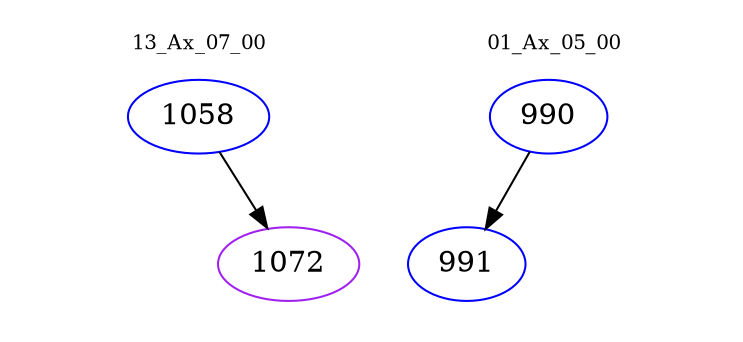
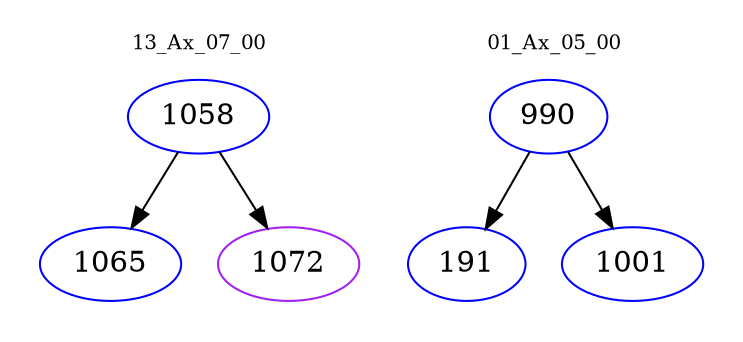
  digraph {
    node [color=blue]
    edge [color=black]
    n1 [label=1058]
+   n2 [label=1065]
    n3 [color=purple label=1072]
    n4 [label=990]
-   n5 [label=991]
+   n5 [label=191]
+   n6 [label=1001]
    subgraph cluster_1 {
      color=white
      fontsize=10
      label="13_Ax_07_00"
      n1
+     n2
      n3
    }
    subgraph cluster_2 {
      color=white
      fontsize=10
      label="01_Ax_05_00"
      n4
      n5
+     n6
    }
+   n1 -> n2
    n1 -> n3
    n4 -> n5
+   n4 -> n6
  }
